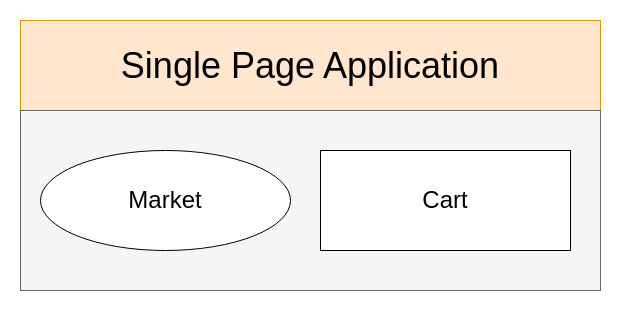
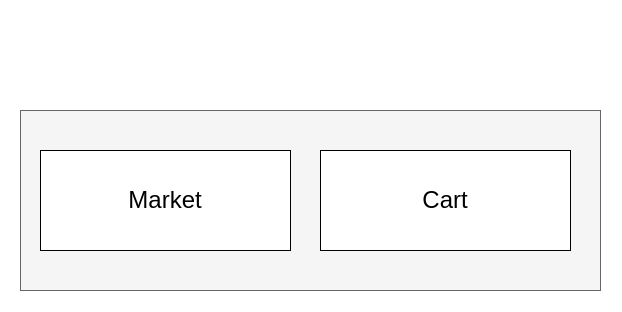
  <mxCell id="0" />
  <mxCell id="1" parent="0" />
- <mxCell id="2" value="&lt;font style=&quot;font-size: 36px;&quot;&gt;Single Page Application&lt;/font&gt;" style="rounded=0;whiteSpace=wrap;html=1;fillColor=#ffe6cc;strokeColor=#d79b00;" parent="1" vertex="1"><mxGeometry x="20" y="20" width="580" height="90" as="geometry" /></mxCell>
  <mxCell id="3" value="" style="rounded=0;whiteSpace=wrap;html=1;fillColor=#f5f5f5;fontColor=#333333;strokeColor=#666666;" parent="1" vertex="1"><mxGeometry x="20" y="110" width="580" height="180" as="geometry" /></mxCell>
- <mxCell id="4" value="&lt;font style=&quot;font-size: 24px;&quot;&gt;Market&lt;/font&gt;" style="ellipse;whiteSpace=wrap;html=1;" parent="1" vertex="1"><mxGeometry x="40" y="150" width="250" height="100" as="geometry" /></mxCell>
+ <mxCell id="4" value="&lt;font style=&quot;font-size: 24px;&quot;&gt;Market&lt;/font&gt;" style="rounded=0;whiteSpace=wrap;html=1;" parent="1" vertex="1"><mxGeometry x="40" y="150" width="250" height="100" as="geometry" /></mxCell>
  <mxCell id="5" value="&lt;font style=&quot;font-size: 24px;&quot;&gt;Cart&lt;/font&gt;" style="rounded=0;whiteSpace=wrap;html=1;" parent="1" vertex="1"><mxGeometry x="320" y="150" width="250" height="100" as="geometry" /></mxCell>
